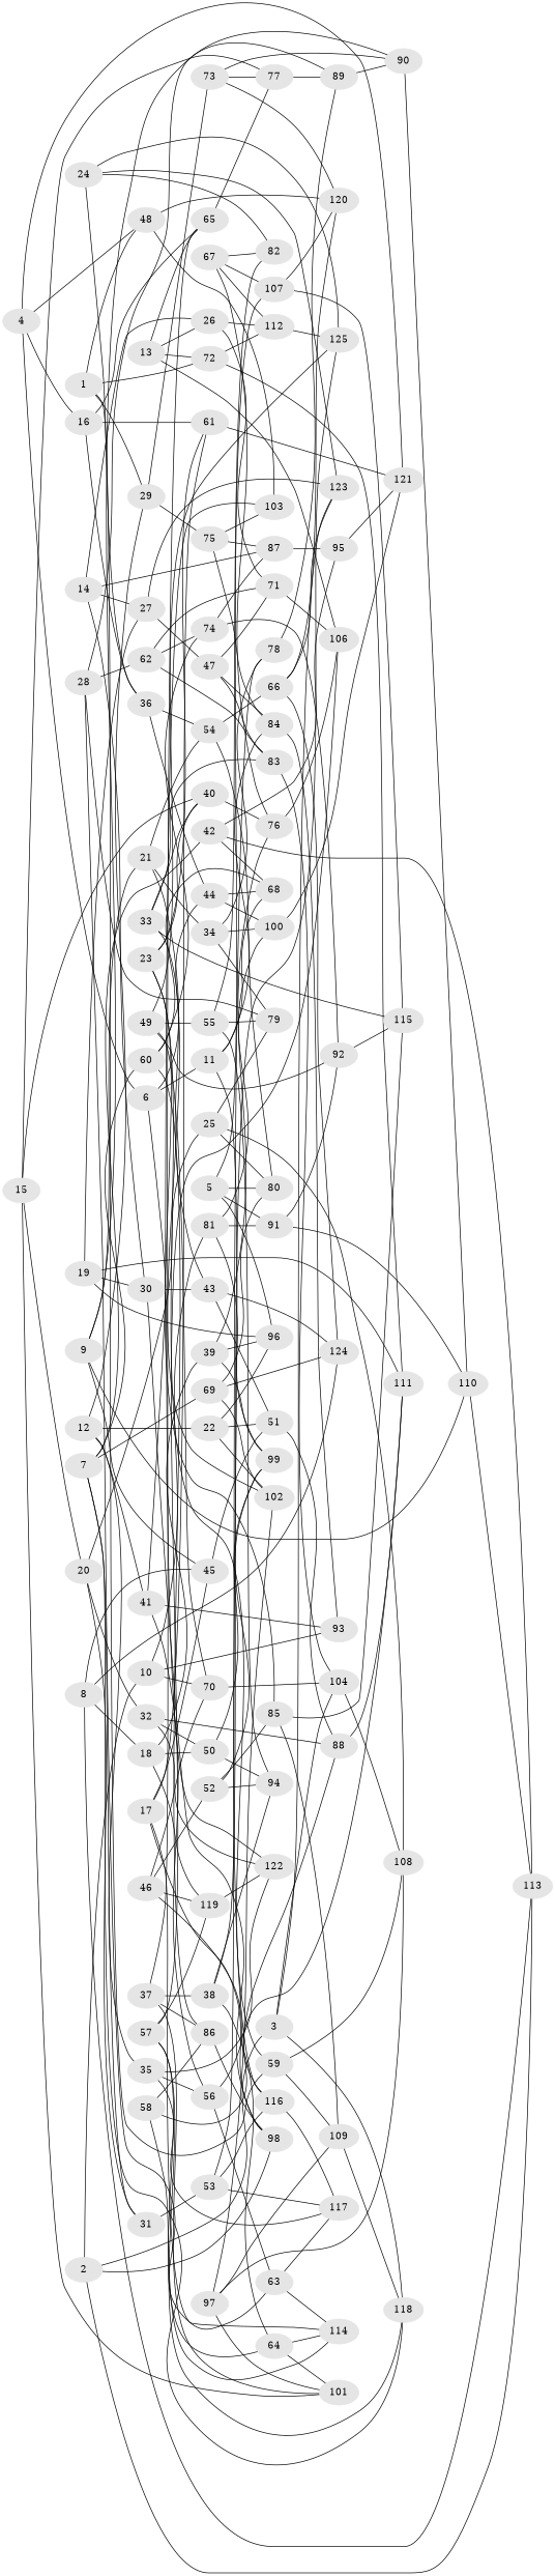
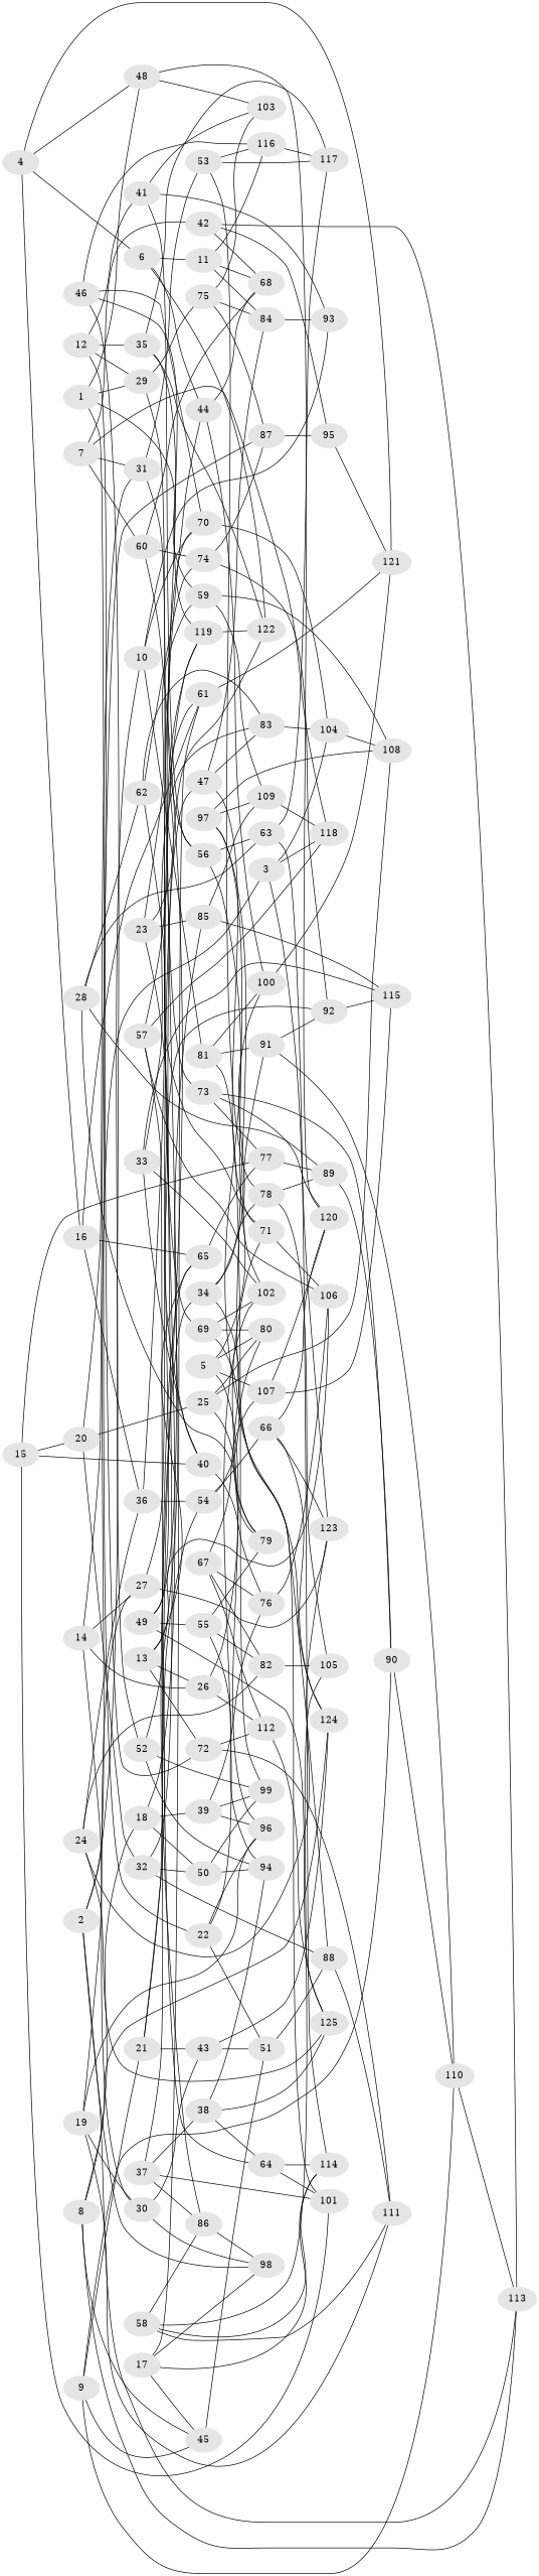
  graph {
    rankdir=LR
    node [color=gray90 style=filled]
    1
    29
    48
    59
    72
    73
    75
    103
    120
    108
    109
    111
    112
    2
    3
    10
    98
    113
    104
    118
    123
    70
    81
    93
    4
    6
    16
    121
    11
    44
    122
    65
    36
    61
    5
    80
    91
    96
    107
    110
    92
    115
    68
    84
    116
    100
    7
    31
    42
    60
    53
    69
    95
    86
    74
    8
    18
    45
    124
    39
    50
    119
    51
    9
    21
    90
    34
    43
    54
    99
    117
    12
    22
    35
    41
    102
    56
    13
    26
    106
    71
    77
    14
    27
    30
    87
    47
    15
    20
    40
    101
    25
    32
    76
    89
    17
    114
    94
    19
    79
    88
    78
    66
    23
    85
    24
    82
    125
+   105
    83
    28
    62
    63
    33
    37
    38
    64
    46
    52
    49
    55
    57
    58
    67
    97
    1 -- 29
    1 -- 48
    1 -- 59
    1 -- 72
    29 -- 73
    29 -- 75
    48 -- 103
    48 -- 120
    59 -- 108
    59 -- 109
    72 -- 111
    72 -- 112
    73 -- 120
    73 -- 90
    73 -- 77
    75 -- 103
    75 -- 84
    75 -- 87
    109 -- 118
    112 -- 125
    2 -- 3
    2 -- 10
    2 -- 98
    2 -- 113
    3 -- 104
    3 -- 118
    3 -- 123
    10 -- 70
    10 -- 81
    10 -- 93
    104 -- 108
    70 -- 104
    81 -- 91
    81 -- 100
    81 -- 99
    4 -- 48
    4 -- 6
    4 -- 16
    4 -- 121
    6 -- 11
    6 -- 44
    6 -- 122
    16 -- 65
    16 -- 36
    16 -- 61
    11 -- 68
    11 -- 84
    11 -- 116
    44 -- 68
    44 -- 100
    65 -- 77
    36 -- 44
    36 -- 54
    61 -- 121
    5 -- 80
    5 -- 91
    5 -- 96
    5 -- 107
    91 -- 110
    91 -- 92
    107 -- 120
    107 -- 115
    110 -- 113
    92 -- 115
    84 -- 93
    116 -- 117
    100 -- 121
    7 -- 118
    7 -- 31
    7 -- 42
    7 -- 60
    31 -- 53
-   7 -- 69
+   31 -- 69
    42 -- 113
    42 -- 68
    42 -- 95
    60 -- 68
    60 -- 86
    60 -- 74
    53 -- 116
    53 -- 117
    53 -- 78
    69 -- 80
    69 -- 124
    69 -- 102
    95 -- 121
    86 -- 98
    74 -- 92
    74 -- 87
    8 -- 113
    8 -- 18
    8 -- 45
    8 -- 124
    18 -- 39
    18 -- 50
    18 -- 119
    45 -- 51
    39 -- 96
    39 -- 99
    39 -- 76
    50 -- 99
    50 -- 94
    119 -- 122
    51 -- 88
    9 -- 110
    9 -- 45
    9 -- 21
    9 -- 90
    21 -- 34
    21 -- 43
    21 -- 54
    90 -- 110
    34 -- 100
    34 -- 79
    34 -- 78
    43 -- 124
    43 -- 51
    54 -- 80
    54 -- 66
    12 -- 29
    12 -- 22
    12 -- 35
    12 -- 41
    22 -- 96
    22 -- 51
    22 -- 102
    35 -- 122
    35 -- 117
    35 -- 56
    41 -- 103
    41 -- 93
    41 -- 56
    56 -- 88
    56 -- 63
    13 -- 72
    13 -- 65
    13 -- 26
    13 -- 106
    26 -- 112
    26 -- 71
    71 -- 106
    77 -- 89
    14 -- 26
    14 -- 27
    14 -- 30
    14 -- 87
    27 -- 123
    27 -- 47
    30 -- 98
    30 -- 43
    87 -- 95
    47 -- 84
    47 -- 71
    47 -- 83
    15 -- 77
    15 -- 20
    15 -- 40
    15 -- 101
    20 -- 31
    20 -- 25
    20 -- 32
    40 -- 76
    25 -- 108
    25 -- 80
    25 -- 79
    32 -- 122
    32 -- 50
    32 -- 88
    76 -- 106
    89 -- 90
    17 -- 98
    17 -- 61
    17 -- 45
    17 -- 114
    19 -- 111
    19 -- 96
    19 -- 27
    19 -- 30
    88 -- 111
    78 -- 89
+   78 -- 105
    66 -- 120
    66 -- 123
    66 -- 124
    23 -- 59
    23 -- 61
    23 -- 40
    23 -- 85
    85 -- 109
    85 -- 115
    24 -- 123
    24 -- 36
    24 -- 82
    24 -- 125
+   82 -- 105
    83 -- 104
    28 -- 89
    28 -- 79
    28 -- 62
    28 -- 63
    62 -- 74
    62 -- 71
    62 -- 83
    63 -- 117
    63 -- 114
    33 -- 115
    33 -- 102
    33 -- 40
    33 -- 83
    37 -- 65
    37 -- 86
    37 -- 101
    37 -- 38
    38 -- 94
    38 -- 125
    38 -- 64
    64 -- 101
    64 -- 114
    46 -- 70
    46 -- 116
    46 -- 119
    46 -- 52
    52 -- 99
    52 -- 94
    52 -- 85
    49 -- 70
    49 -- 92
    49 -- 125
    49 -- 55
    55 -- 94
    55 -- 79
    55 -- 82
    57 -- 118
    57 -- 119
    57 -- 106
    57 -- 64
    58 -- 111
    58 -- 86
    58 -- 114
+   58 -- 105
    67 -- 112
    67 -- 107
    67 -- 76
    67 -- 82
    97 -- 108
    97 -- 109
    97 -- 102
    97 -- 101
  }
